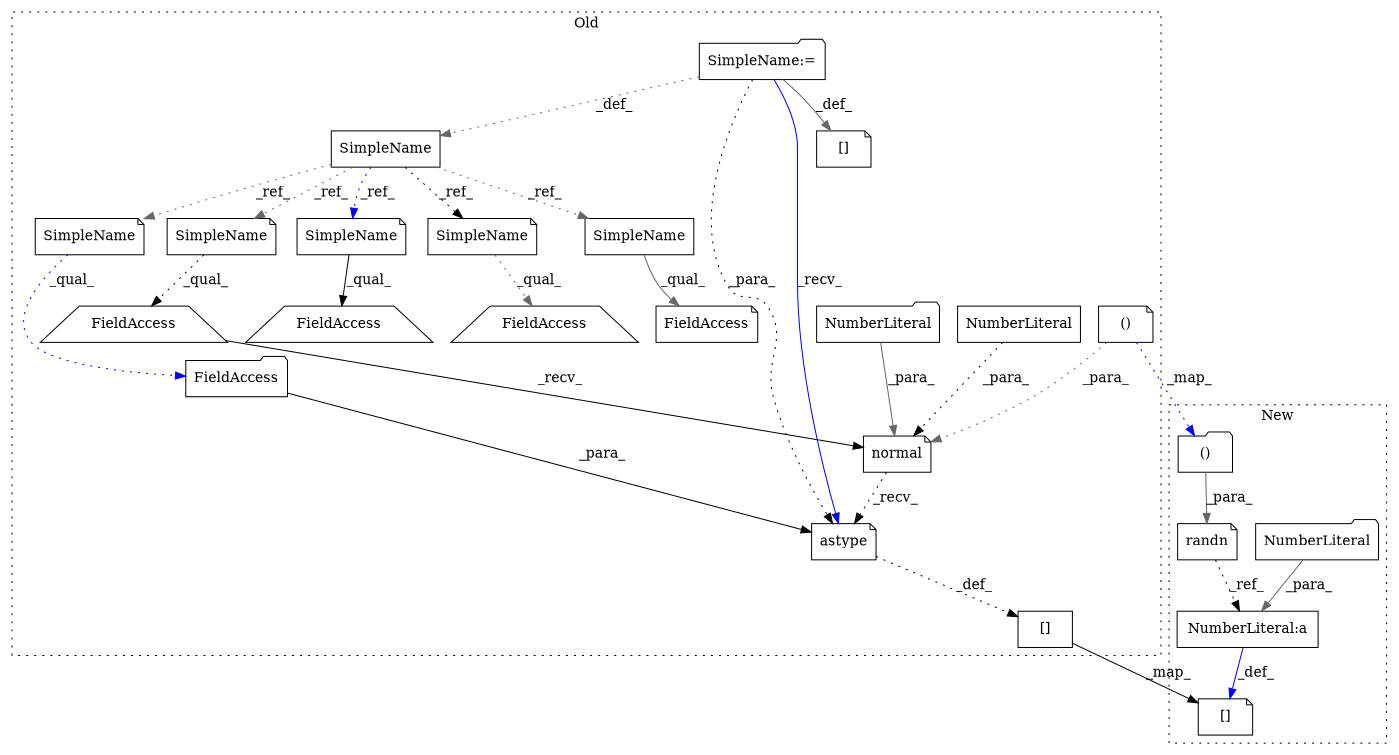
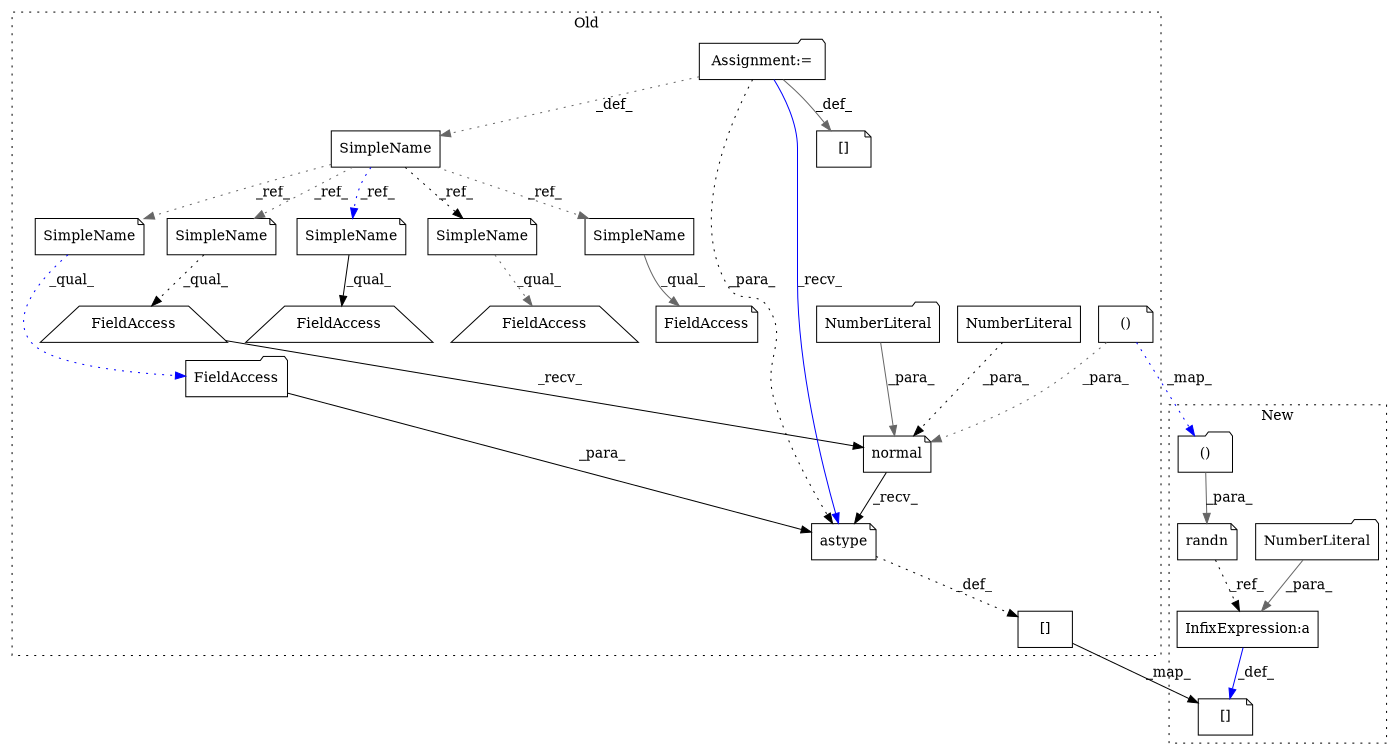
  digraph {
    node [a=42 l=5 s=10247 shape=note]
    edge [color=black style=dotted]
    n1 [a=32 l="7,2" label=normal s="10260,10302"]
    n2 [a=2 l="12,1" label="[]" s="10224,10245" shape=box]
    n3 [a=34 l=4 label=NumberLiteral s=10271 shape=folder]
    n4 [a=34 l=3 label=NumberLiteral s=10267 shape=box]
    n5 [a=22 l=12 label=FieldAccess shape=trapezium]
    n6 [label=SimpleName s=9997 shape=box]
    n7 [a=22 l=13 label=FieldAccess s=10443 shape=trapezium]
    n8 [a=22 l=13 label=FieldAccess s=10312 shape=folder]
    n9 [a=106 l=21 label="()" s=10281]
    n10 [a=32 l="7,1" label=astype s="10305,10325"]
-   n11 [a=7 label="SimpleName:=" s=9997 shape=folder]
+   n11 [a=7 label="Assignment:=" s=9997 shape=folder]
    n12 [a=2 l="12,1" label="[]" s="10332,10358"]
    n13 [a=22 l=13 label=FieldAccess s=10377 shape=trapezium]
    n14 [a=22 l=13 label=FieldAccess s=10507]
    n15 [label=SimpleName s=10507 shape=box]
    n16 [label=SimpleName]
    n17 [label=SimpleName s=10312]
    n18 [label=SimpleName s=10443]
    n19 [label=SimpleName s=10377]
    n20 [a=32 l="11,2" label=randn s="10219,10251"]
    n21 [a=2 l="12,1" label="[]" s="10179,10200"]
-   n22 [a=27 l=3 label="NumberLiteral:a" s=10207 shape=box]
+   n22 [a=27 l=3 label="InfixExpression:a" s=10207 shape=box]
    n23 [a=34 l=4 label=NumberLiteral s=10203 shape=folder]
    n24 [a=106 l=21 label="()" s=10230 shape=folder]
    subgraph cluster_1 {
      label=Old
      style=dotted
      n1
      n2
      n3
      n4
      n5
      n6
      n7
      n8
      n9
      n10
      n11
      n12
      n13
      n14
      n15
      n16
      n17
      n18
      n19
    }
    subgraph cluster_2 {
      label=New
      style=dotted
      n20
      n21
      n22
      n23
      n24
    }
-   n1 -> n10 [label=_recv_]
+   n1 -> n10 [label=_recv_ style=solid]
    n2 -> n21 [label=_map_ style=solid]
    n3 -> n1 [color=gray40 label=_para_ style=solid]
    n4 -> n1 [label=_para_]
    n5 -> n1 [label=_recv_ style=solid]
    n6 -> n15 [color=gray40 label=_ref_]
    n6 -> n16 [color=gray40 label=_ref_]
    n6 -> n17 [color=gray40 label=_ref_]
    n6 -> n18 [color=blue label=_ref_]
    n6 -> n19 [label=_ref_]
    n8 -> n10 [label=_para_ style=solid]
    n9 -> n1 [color=gray40 label=_para_]
    n9 -> n24 [color=blue label=_map_]
    n10 -> n2 [label=_def_]
    n11 -> n6 [color=gray40 label=_def_]
    n11 -> n10 [label=_para_]
    n11 -> n10 [color=blue label=_recv_ style=solid]
    n11 -> n12 [color=gray40 label=_def_ style=solid]
    n15 -> n14 [color=gray40 label=_qual_ style=solid]
    n16 -> n5 [label=_qual_]
    n17 -> n8 [color=blue label=_qual_]
    n18 -> n7 [label=_qual_ style=solid]
    n19 -> n13 [color=gray40 label=_qual_]
    n20 -> n22 [label=_ref_]
    n22 -> n21 [color=blue label=_def_ style=solid]
    n23 -> n22 [color=gray40 label=_para_ style=solid]
    n24 -> n20 [color=gray40 label=_para_ style=solid]
  }
